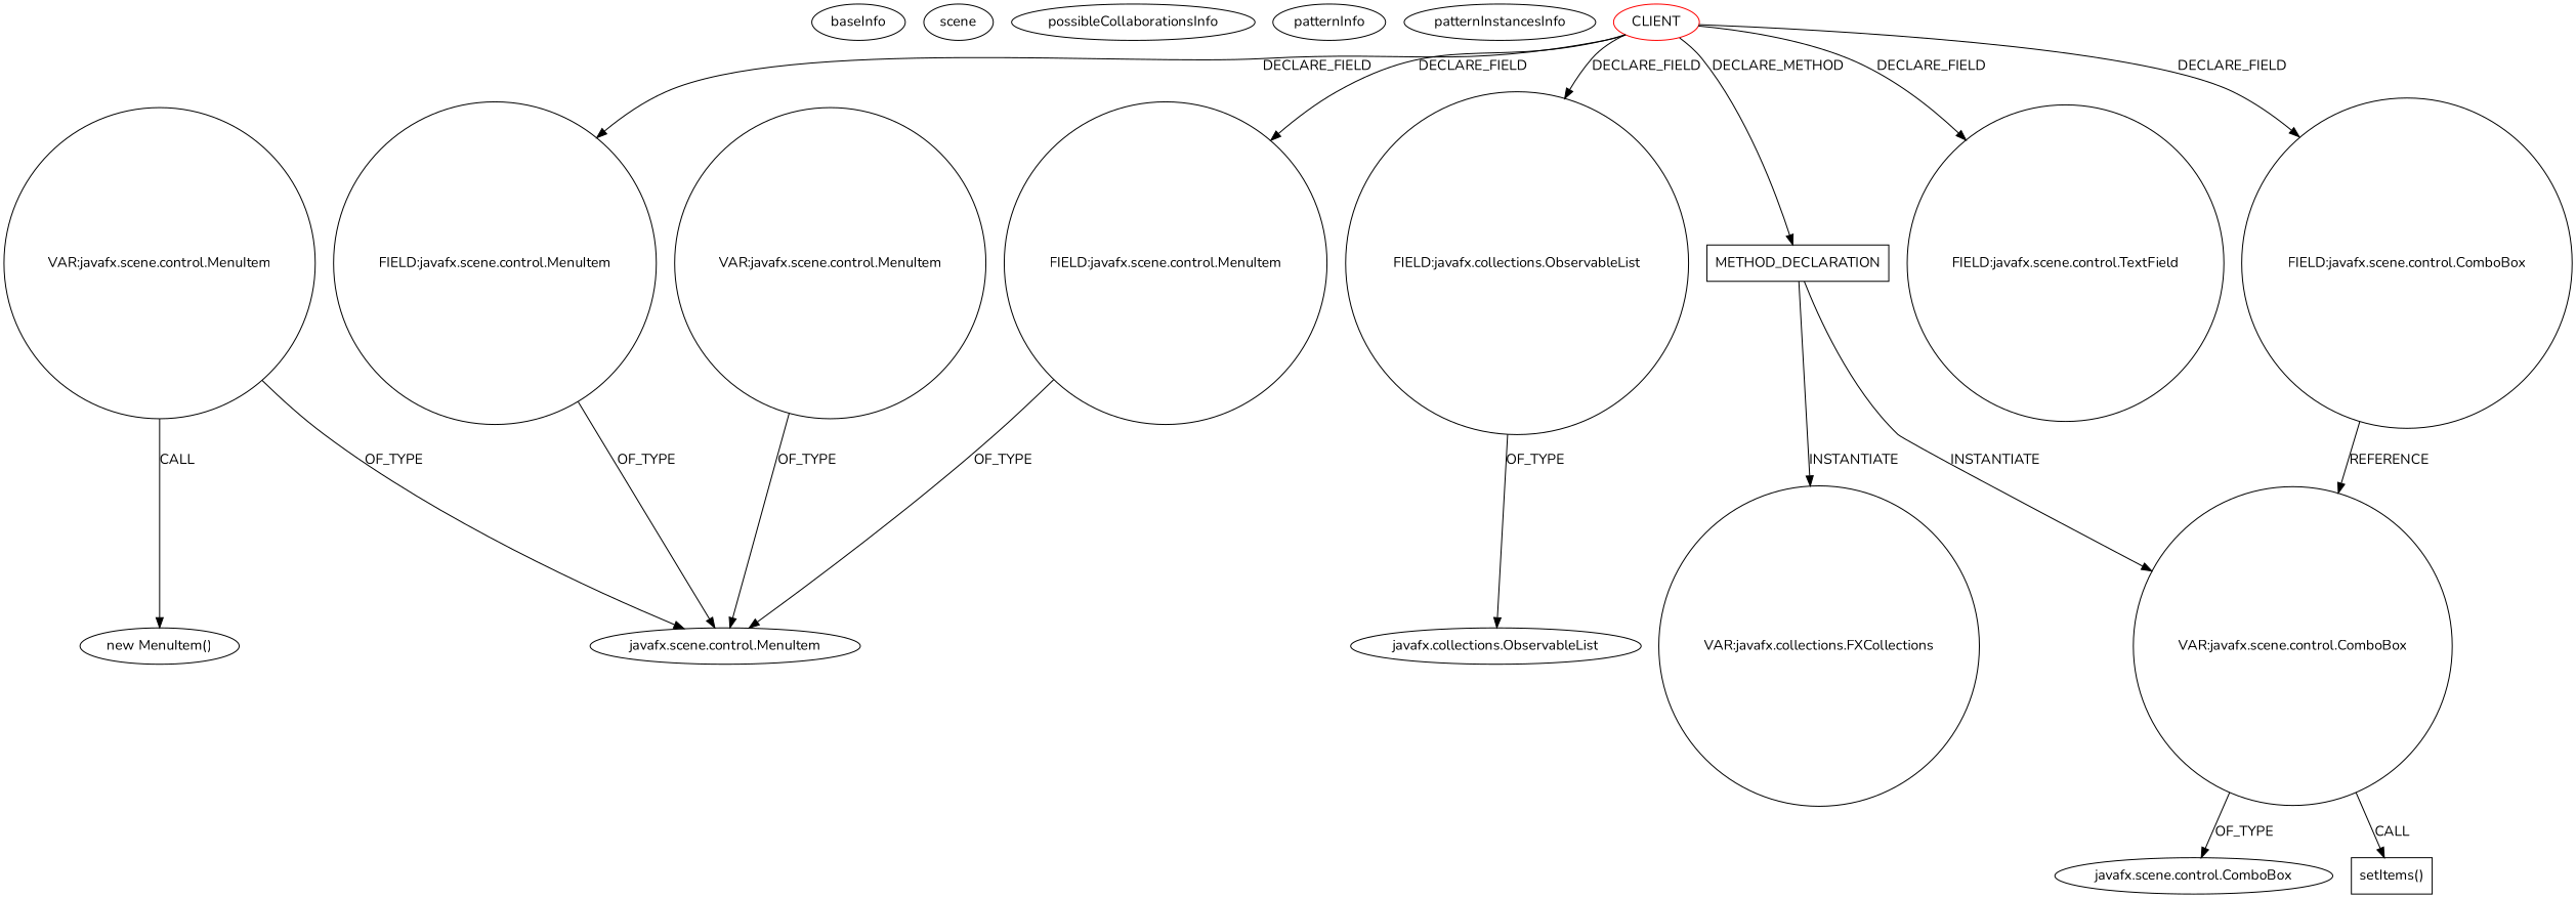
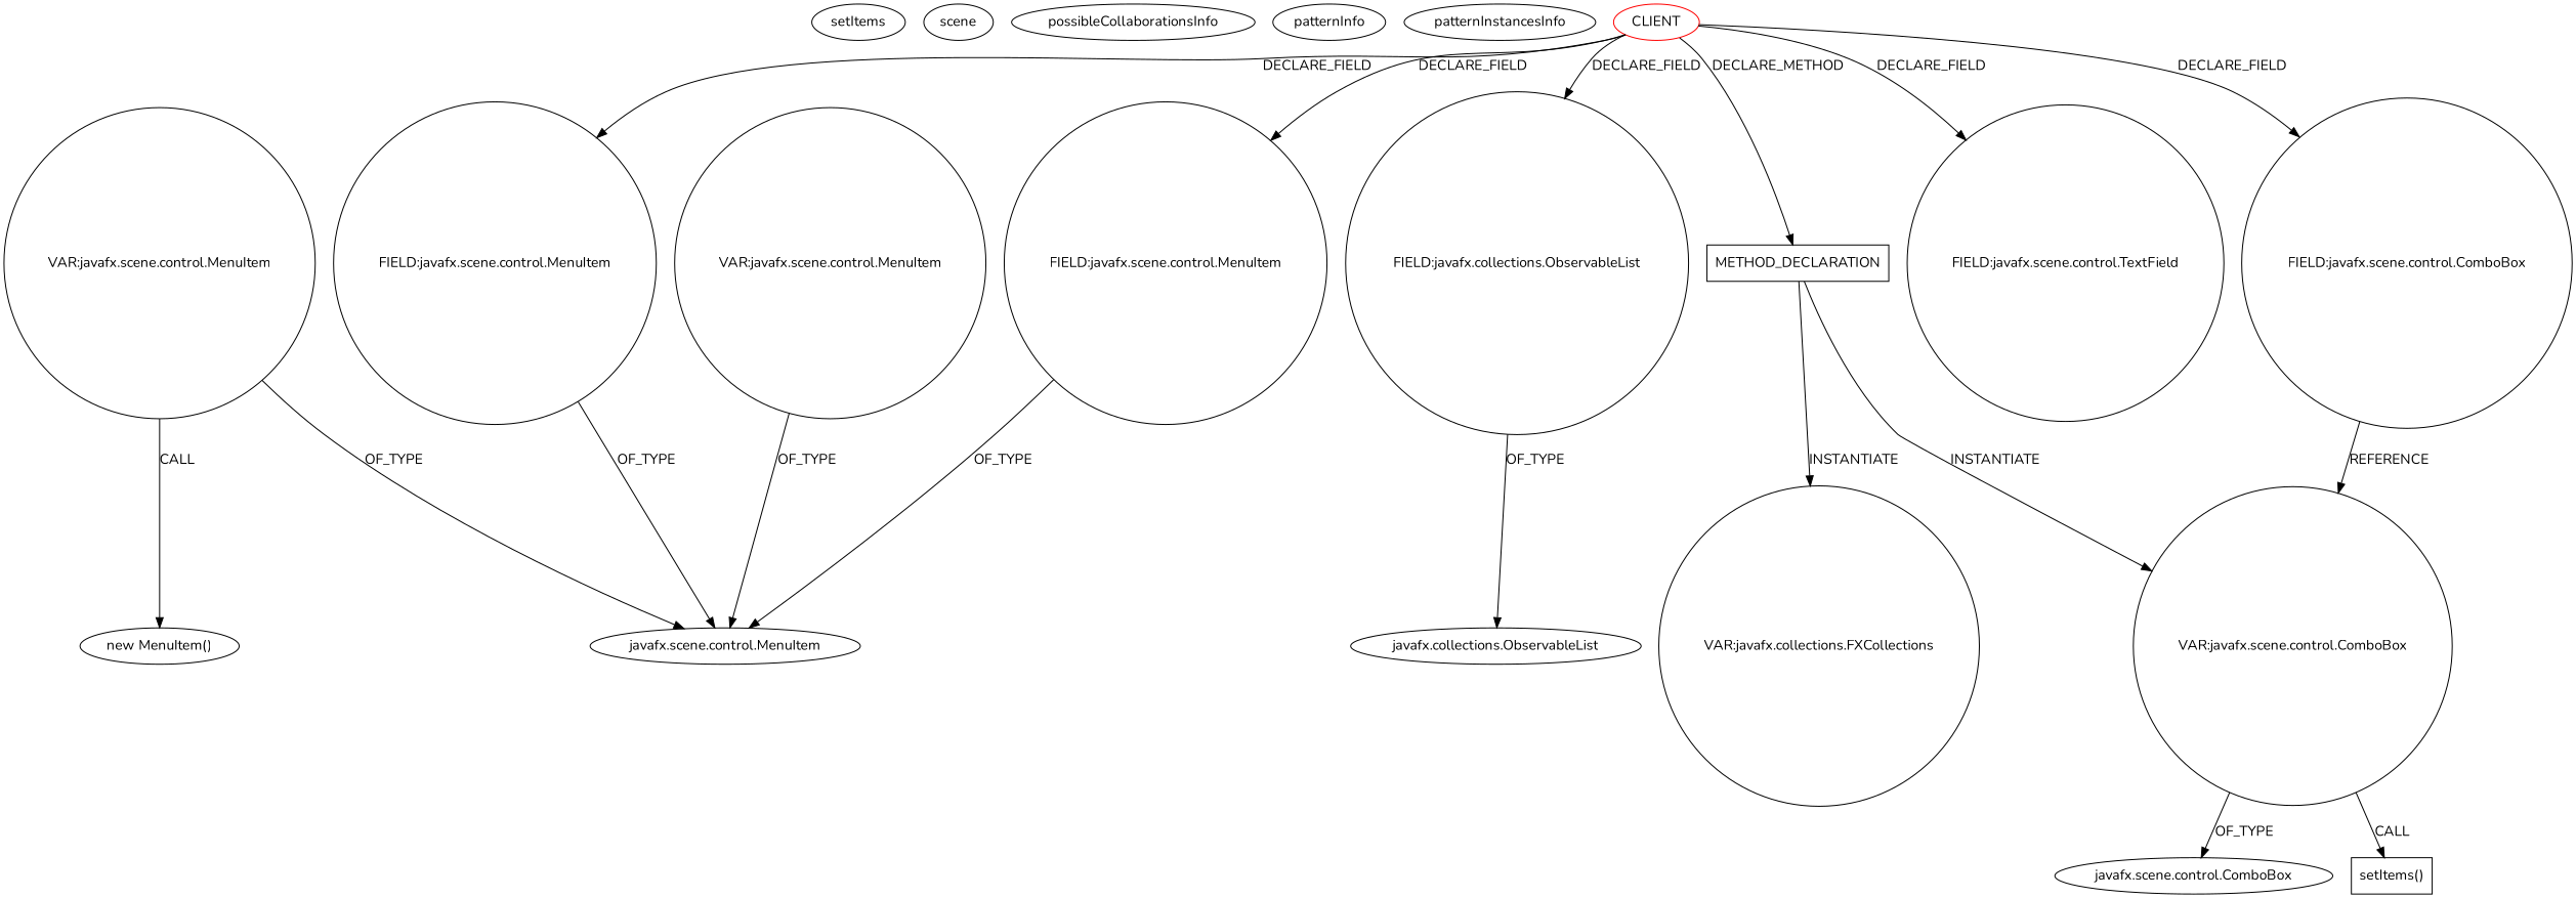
  digraph {
    fontname=Nunito
    node [fontname=Nunito isFrameworkType=false]
    edge [fontname=Nunito]
-   baseInfo [category=pattern graphId=1160 isAnonymous=false possibleRelation=false isFrameworkType=""]
+   baseInfo [category=pattern graphId=1160 isAnonymous=false possibleRelation=false label=setItems isFrameworkType=""]
    n2 [label=scene isFrameworkType=""]
    possibleCollaborationsInfo [isFrameworkType=""]
    patternInfo [frequency=2.0 patternRootClient=0 isFrameworkType=""]
    patternInstancesInfo [0="hock323-eventManager~/hock323-eventManager/EventManager-master/src/eventManager/controller/pokerTournament/BlindsController.java~BlindsController~2976" 1="ProgrammerTony-Chemistry-Calculator~/ProgrammerTony-Chemistry-Calculator/Chemistry-Calculator-master/src/com/mdc/Calculator.java~Calculator~1099" isFrameworkType=""]
    n6 [label="new MenuItem()" vertexType=CONSTRUCTOR_CALL]
    n7 [label="VAR:javafx.scene.control.MenuItem" shape=circle vertexType=VARIABLE_EXPRESION]
    n8 [label="javafx.scene.control.MenuItem" vertexType=FRAMEWORK_CLASS_TYPE]
    n9 [label="FIELD:javafx.scene.control.MenuItem" shape=circle vertexType=FIELD_DECLARATION]
    n10 [label="FIELD:javafx.scene.control.MenuItem" shape=circle vertexType=FIELD_DECLARATION]
    n11 [color=red label=CLIENT vertexType=ROOT_CLIENT_CLASS_DECLARATION]
    n12 [label="FIELD:javafx.collections.ObservableList" shape=circle vertexType=FIELD_DECLARATION]
    n13 [label="FIELD:javafx.scene.control.ComboBox" shape=circle vertexType=FIELD_DECLARATION]
    n14 [label=METHOD_DECLARATION shape=box vertexType=CLIENT_METHOD_DECLARATION]
    n15 [label="FIELD:javafx.scene.control.TextField" shape=circle vertexType=FIELD_DECLARATION]
    n16 [label="javafx.collections.ObservableList" vertexType=FRAMEWORK_INTERFACE_TYPE]
    n17 [label="VAR:javafx.scene.control.ComboBox" shape=circle vertexType=VARIABLE_EXPRESION]
    n18 [label="VAR:javafx.collections.FXCollections" shape=circle vertexType=VARIABLE_EXPRESION]
    n19 [label="javafx.scene.control.ComboBox" vertexType=FRAMEWORK_CLASS_TYPE]
    n20 [label="setItems()" shape=box vertexType=INSIDE_CALL]
    n21 [label="VAR:javafx.scene.control.MenuItem" shape=circle vertexType=VARIABLE_EXPRESION]
    n7 -> n6 [label=CALL]
    n7 -> n8 [label=OF_TYPE]
    n9 -> n8 [label=OF_TYPE]
    n10 -> n8 [label=OF_TYPE]
    n11 -> n9 [label=DECLARE_FIELD]
    n11 -> n10 [label=DECLARE_FIELD]
    n11 -> n12 [label=DECLARE_FIELD]
    n11 -> n13 [label=DECLARE_FIELD]
    n11 -> n14 [label=DECLARE_METHOD]
    n11 -> n15 [label=DECLARE_FIELD]
    n12 -> n16 [label=OF_TYPE]
    n13 -> n17 [label=REFERENCE]
    n14 -> n17 [label=INSTANTIATE]
    n14 -> n18 [label=INSTANTIATE]
    n17 -> n19 [label=OF_TYPE]
    n17 -> n20 [label=CALL]
    n21 -> n8 [label=OF_TYPE]
  }
